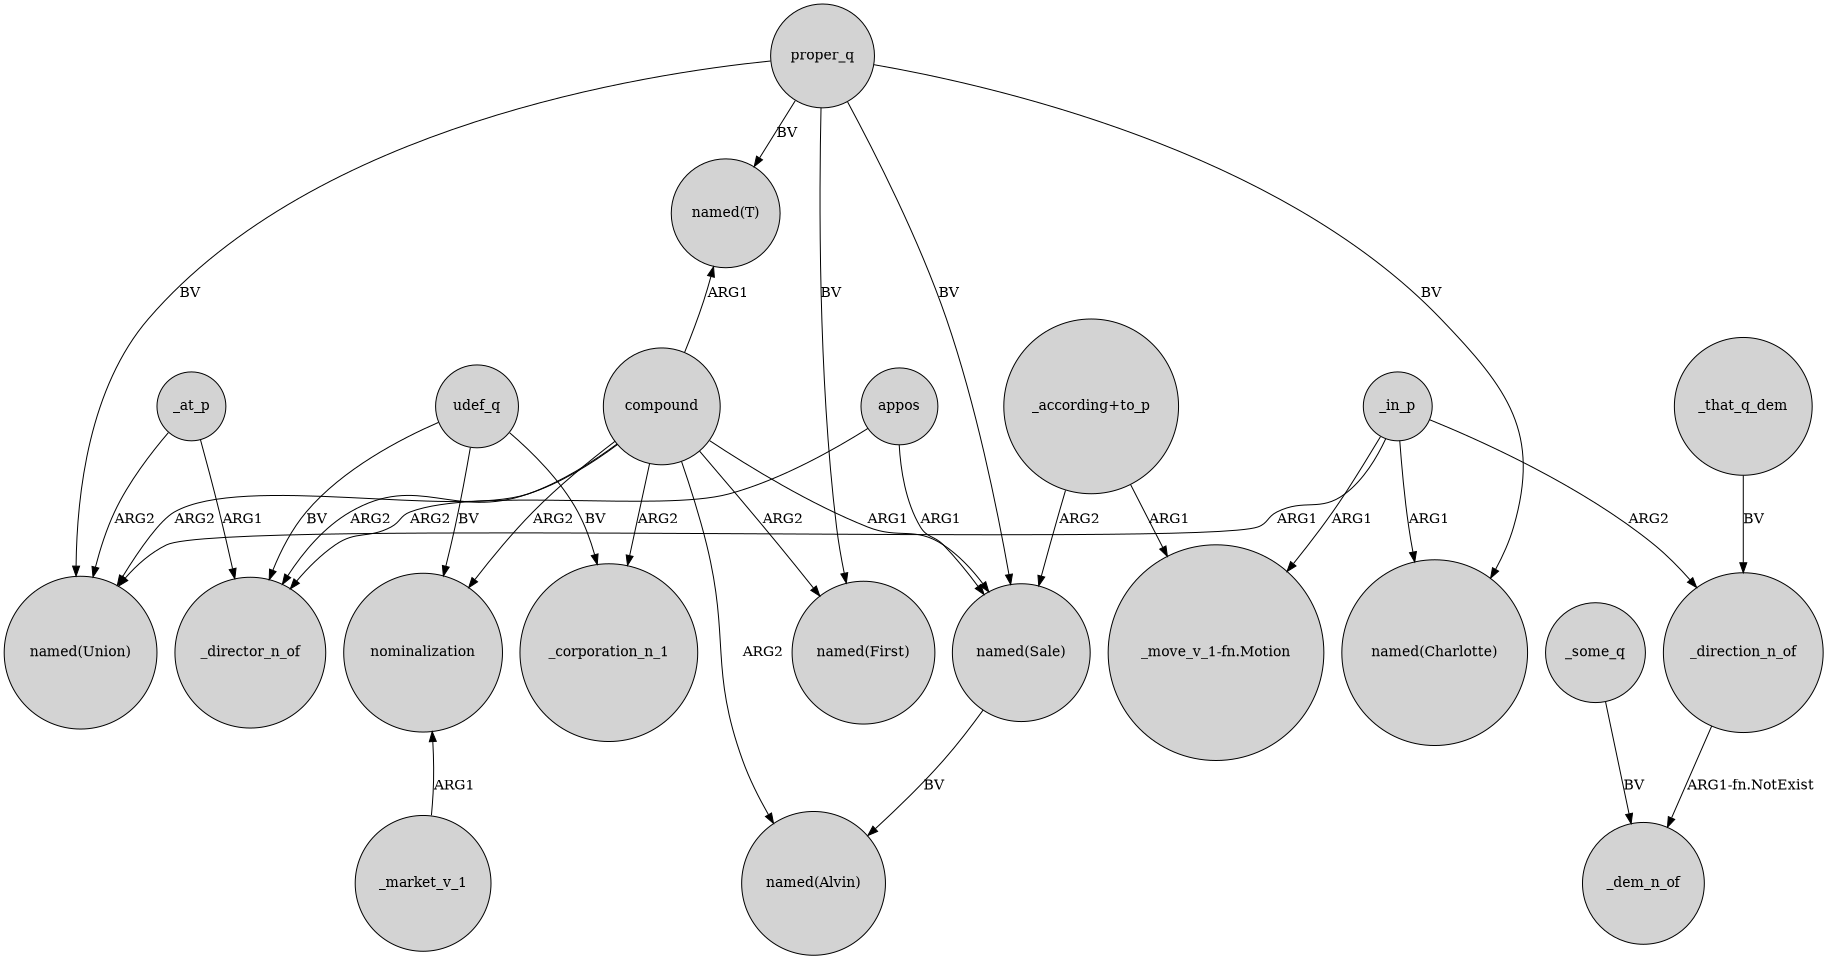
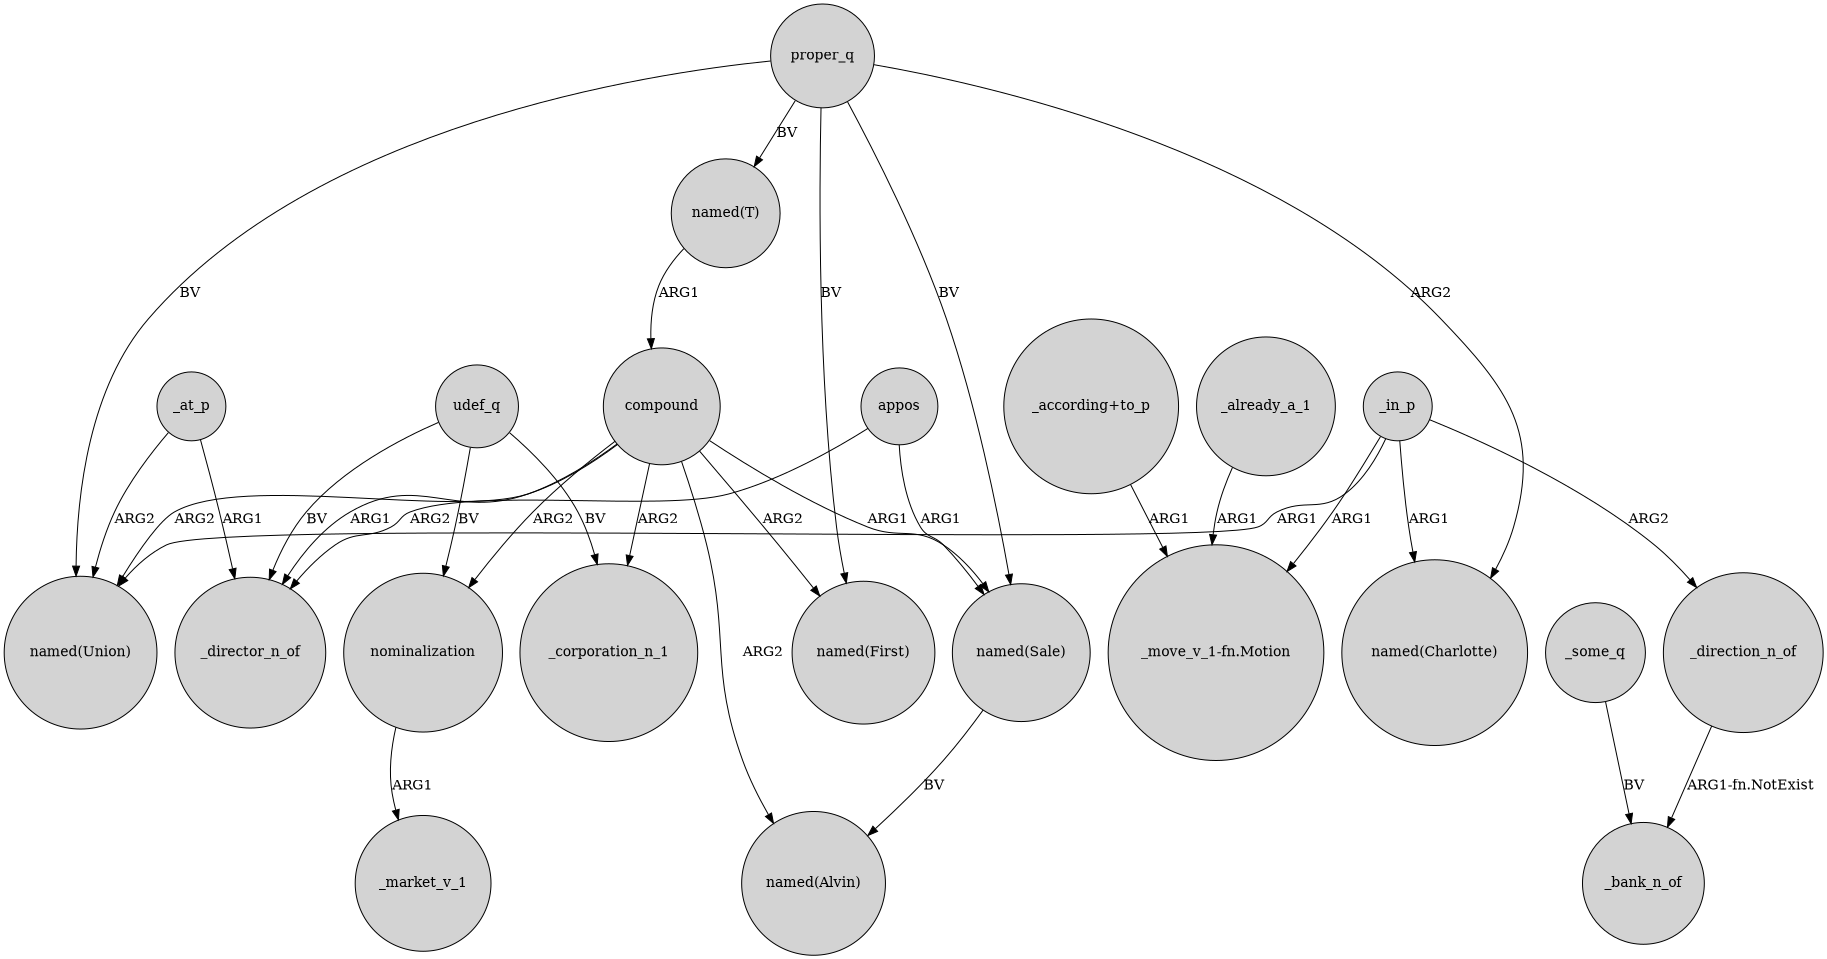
  digraph {
    node [shape=circle style=filled]
    _at_p
    "named(Union)"
    _director_n_of
    proper_q
    "named(T)"
    "named(First)"
    "named(Sale)"
    "named(Charlotte)"
    "named(Alvin)"
    compound
    nominalization
    _corporation_n_1
    _market_v_1
    _in_p
    _direction_n_of
    "_move_v_1-fn.Motion"
-   _bank_n_of [label=_dem_n_of]
+   _bank_n_of
    _some_q
    "_according+to_p"
    udef_q
    appos
-   _that_q_dem
+   _already_a_1
    _at_p -> "named(Union)" [label=ARG2]
    _at_p -> _director_n_of [label=ARG1]
    proper_q -> "named(Union)" [label=BV]
    proper_q -> "named(T)" [label=BV]
    proper_q -> "named(First)" [label=BV]
    proper_q -> "named(Sale)" [label=BV]
-   proper_q -> "named(Charlotte)" [label=BV]
+   proper_q -> "named(Charlotte)" [label=ARG2]
    "named(Sale)" -> "named(Alvin)" [label=BV]
    compound -> "named(Union)" [label=ARG2]
-   compound -> _director_n_of [label=ARG2]
-   compound -> "named(T)" [label=ARG1]
+   compound -> _director_n_of [label=ARG1]
+   "named(T)" -> compound [label=ARG1]
    compound -> "named(First)" [label=ARG2]
    compound -> "named(Sale)" [label=ARG1]
    compound -> "named(Alvin)" [label=ARG2]
    compound -> nominalization [label=ARG2]
    compound -> _corporation_n_1 [label=ARG2]
-   _market_v_1 -> nominalization [label=ARG1]
+   nominalization -> _market_v_1 [label=ARG1]
    _in_p -> "named(Union)" [label=ARG1]
    _in_p -> "named(Charlotte)" [label=ARG1]
    _in_p -> _direction_n_of [label=ARG2]
    _in_p -> "_move_v_1-fn.Motion" [label=ARG1]
    _direction_n_of -> _bank_n_of [label="ARG1-fn.NotExist"]
    _some_q -> _bank_n_of [label=BV]
-   "_according+to_p" -> "named(Sale)" [label=ARG2]
    "_according+to_p" -> "_move_v_1-fn.Motion" [label=ARG1]
    udef_q -> _director_n_of [label=BV]
    udef_q -> nominalization [label=BV]
    udef_q -> _corporation_n_1 [label=BV]
    appos -> _director_n_of [label=ARG2]
    appos -> "named(Sale)" [label=ARG1]
-   _that_q_dem -> _direction_n_of [label=BV]
+   _already_a_1 -> "_move_v_1-fn.Motion" [label=ARG1]
  }
